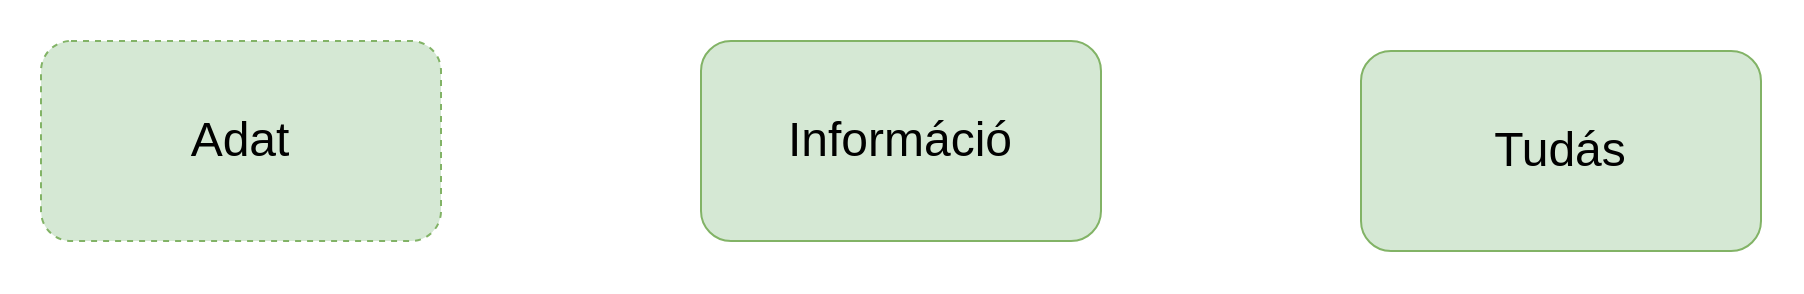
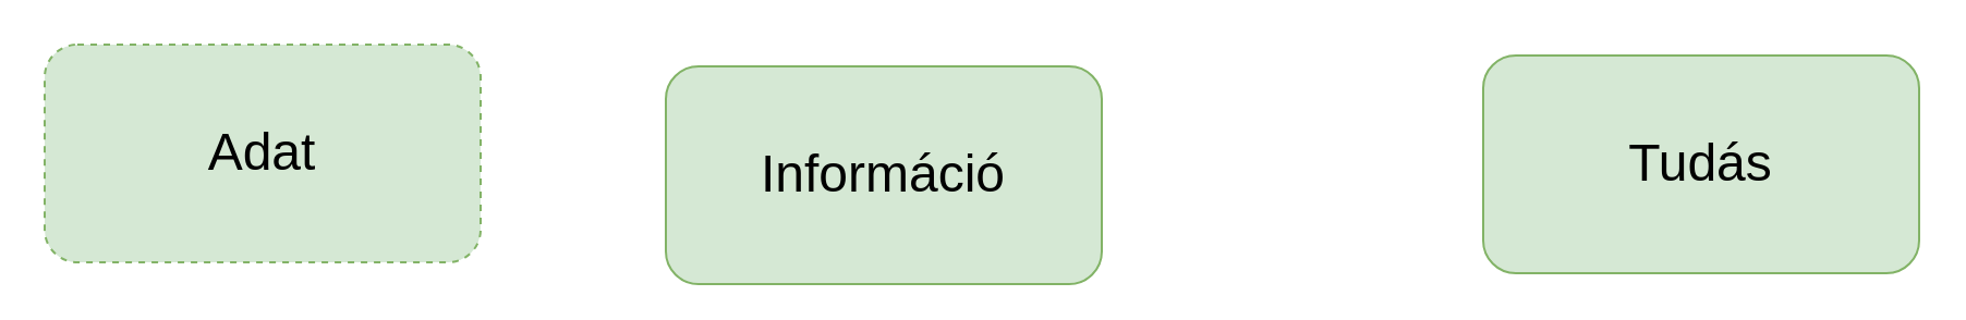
  <mxCell id="0" />
  <mxCell id="1" parent="0" />
  <mxCell id="2" value="&lt;font style=&quot;font-size: 24px&quot;&gt;Adat&lt;/font&gt;" style="rounded=1;whiteSpace=wrap;html=1;fillColor=#d5e8d4;strokeColor=#82b366;dashed=1;" vertex="1" parent="1"><mxGeometry x="20" y="20" width="200" height="100" as="geometry" /></mxCell>
- <mxCell id="3" value="&lt;font style=&quot;font-size: 24px&quot;&gt;Információ&lt;/font&gt;" style="rounded=1;whiteSpace=wrap;html=1;fillColor=#d5e8d4;strokeColor=#82b366;" vertex="1" parent="1"><mxGeometry x="350" y="20" width="200" height="100" as="geometry" /></mxCell>
+ <mxCell id="3" value="&lt;font style=&quot;font-size: 24px&quot;&gt;Információ&lt;/font&gt;" style="rounded=1;whiteSpace=wrap;html=1;fillColor=#d5e8d4;strokeColor=#82b366;" vertex="1" parent="1"><mxGeometry x="305" y="30" width="200" height="100" as="geometry" /></mxCell>
  <mxCell id="4" value="&lt;font style=&quot;font-size: 24px&quot;&gt;Tudás&lt;/font&gt;" style="rounded=1;whiteSpace=wrap;html=1;fillColor=#d5e8d4;strokeColor=#82b366;" vertex="1" parent="1"><mxGeometry x="680" y="25" width="200" height="100" as="geometry" /></mxCell>
